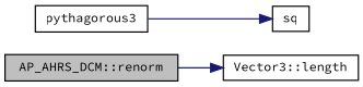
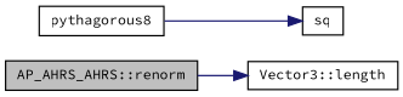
  digraph {
    fontname="Source Code Pro"
    rankdir=LR
    node [color=black fillcolor=white fontname="Source Code Pro" fontsize=10 shape=record style=filled]
    edge [color=midnightblue fontname="Source Code Pro" fontsize=10 labelfontname=Helvetica labelfontsize=10 style=solid]
-   n1 [fillcolor=grey75 fontcolor=black height=0.2 label="AP_AHRS_DCM::renorm" width=0.4]
+   n1 [fillcolor=grey75 fontcolor=black height=0.2 label="AP_AHRS_AHRS::renorm" width=0.4]
    n2 [height=0.2 label="Vector3::length" width=0.4]
-   n3 [height=0.2 label=pythagorous3 width=0.4]
+   n3 [height=0.2 label=pythagorous8 width=0.4]
    n4 [height=0.2 label=sq width=0.4]
    n1 -> n2
    n3 -> n4
  }
